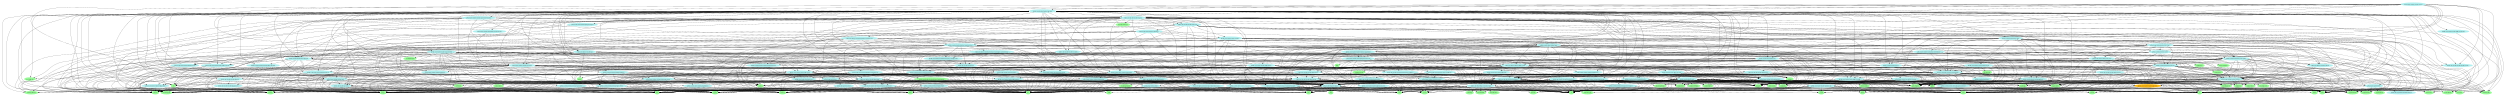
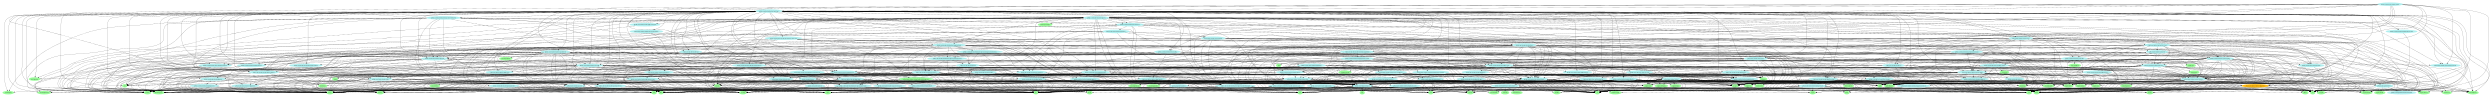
  digraph {
    fontname="Roboto Condensed"
    node [color=paleturquoise fontname="Roboto Condensed" style=filled]
    edge [fontname="Roboto Condensed"]
    n1 [label="github.com/docker/docker/pkg/mflag"]
    n2 [color=palegreen label=errors]
    n3 [color=palegreen label=fmt]
    n4 [label="github.com/docker/docker/pkg/homedir"]
    n5 [color=palegreen label=io]
    n6 [color=palegreen label=os]
    n7 [color=palegreen label=runtime]
    n8 [color=palegreen label=sort]
    n9 [color=palegreen label=strconv]
    n10 [color=palegreen label=strings]
    n11 [color=palegreen label="text/tabwriter"]
    n12 [color=palegreen label=time]
    n13 [label="github.com/opencontainers/runc/libcontainer/user"]
    n14 [color=palegreen label=bufio]
    n15 [color=palegreen label=syscall]
    n16 [label="github.com/docker/docker/api/client/inspect"]
    n17 [color=palegreen label=bytes]
    n18 [color=palegreen label="encoding/json"]
    n19 [color=palegreen label="text/template"]
    n20 [label="github.com/docker/notary/client"]
    n21 [label="github.com/Sirupsen/logrus"]
    n22 [label="github.com/docker/notary/client/changelist"]
    n23 [label="github.com/docker/notary/cryptoservice"]
    n24 [label="github.com/docker/notary/keystoremanager"]
    n25 [label="github.com/docker/notary/passphrase"]
    n26 [label="github.com/docker/notary/trustmanager"]
    n27 [label="github.com/docker/notary/tuf"]
    n28 [label="github.com/docker/notary/tuf/client"]
    n29 [label="github.com/docker/notary/tuf/data"]
    n30 [label="github.com/docker/notary/tuf/keys"]
    n31 [label="github.com/docker/notary/tuf/signed"]
    n32 [label="github.com/docker/notary/tuf/store"]
    n33 [color=palegreen label="io/ioutil"]
    n34 [color=palegreen label="net/http"]
    n35 [color=palegreen label="path/filepath"]
    n36 [color=palegreen label=sync]
    n37 [color=palegreen label=log]
    n38 [color=palegreen label=unsafe]
    n39 [color=palegreen label=path]
    n40 [label="github.com/docker/distribution/uuid"]
    n41 [color=palegreen label="crypto/x509"]
    n42 [color=palegreen label="crypto/rand"]
    n43 [color=palegreen label="archive/zip"]
    n44 [color=palegreen label="encoding/pem"]
    n45 [color=darkgoldenrod1 label="github.com/docker/docker/pkg/term"]
    n46 [color=palegreen label="net/url"]
    n47 [color=palegreen label="math/big"]
    n48 [color=palegreen label="crypto/x509/pkix"]
    n49 [label="github.com/agl/ed25519"]
    n50 [label="github.com/docker/notary"]
    n51 [color=palegreen label="crypto/ecdsa"]
    n52 [color=palegreen label="crypto/elliptic"]
    n53 [color=palegreen label="crypto/rsa"]
    n54 [color=palegreen label="crypto/sha256"]
    n55 [color=palegreen label="encoding/hex"]
    n56 [label="github.com/docker/notary/tuf/utils"]
    n57 [color=palegreen label="crypto/sha512"]
    n58 [color=palegreen label=crypto]
    n59 [color=palegreen label=hash]
    n60 [color=palegreen label="encoding/asn1"]
    n61 [label="github.com/jfrazelle/go/canonical/json"]
    n62 [color=palegreen label=reflect]
    n63 [color=palegreen label="mime/multipart"]
    n64 [color=palegreen label="os/signal"]
    n65 [color=palegreen label="crypto/subtle"]
    n66 [label="github.com/agl/ed25519/edwards25519"]
    n67 [color=palegreen label="crypto/tls"]
    n68 [color=palegreen label="crypto/hmac"]
    n69 [color=palegreen label="encoding/base64"]
    n70 [color=palegreen label=unicode]
    n71 [color=palegreen label=math]
    n72 [color=palegreen label="unicode/utf8"]
    n73 [color=palegreen label="unicode/utf16"]
    n74 [color=palegreen label=encoding]
    n75 [label="github.com/docker/distribution/registry/client"]
    n76 [label="github.com/docker/distribution"]
    n77 [label="github.com/docker/distribution/context"]
    n78 [label="github.com/docker/distribution/digest"]
    n79 [label="github.com/docker/distribution/manifest/schema1"]
    n80 [label="github.com/docker/distribution/reference"]
    n81 [label="github.com/docker/distribution/registry/api/errcode"]
    n82 [label="github.com/docker/distribution/registry/api/v2"]
    n83 [label="github.com/docker/distribution/registry/client/transport"]
    n84 [label="github.com/docker/distribution/registry/storage/cache"]
    n85 [label="github.com/docker/distribution/registry/storage/cache/memory"]
    n86 [color=palegreen label=net]
    n87 [label="github.com/gorilla/mux"]
    n88 [label="golang.org/x/net/context"]
    n89 [color=palegreen label=regexp]
    n90 [label="github.com/docker/docker/pkg/tarsum"]
    n91 [label="github.com/docker/libtrust"]
    n92 [label="github.com/docker/distribution/manifest"]
    n93 [label="github.com/gorilla/context"]
    n94 [color=palegreen label="compress/gzip"]
    n95 [color=palegreen label="archive/tar"]
    n96 [color=palegreen label="encoding/binary"]
    n97 [color=palegreen label="encoding/base32"]
    n98 [label="github.com/docker/docker/api/types/network"]
    n99 [label="github.com/docker/docker/pkg/gitutils"]
    n100 [label="github.com/docker/docker/pkg/symlink"]
    n101 [label="github.com/docker/docker/pkg/urlutil"]
    n102 [color=palegreen label="os/exec"]
    n103 [label="github.com/docker/docker/pkg/system"]
    n104 [label="github.com/docker/go-units"]
    n105 [label="github.com/docker/docker/pkg/mount"]
    n106 [color=palegreen label="compress/bzip2"]
    n107 [label="github.com/docker/docker/image/v1"]
    n108 [label="github.com/docker/docker/image"]
    n109 [label="github.com/docker/docker/layer"]
    n110 [label="github.com/docker/docker/pkg/version"]
    n111 [label="github.com/docker/docker/runconfig"]
    n112 [label="github.com/docker/docker/pkg/ioutils"]
    n113 [label="github.com/docker/docker/pkg/archive"]
    n114 [label="github.com/docker/docker/pkg/stringid"]
    n115 [label="github.com/docker/docker/daemon/graphdriver"]
    n116 [label="github.com/vbatts/tar-split/tar/asm"]
    n117 [label="github.com/vbatts/tar-split/tar/storage"]
    n118 [label="github.com/docker/docker/api/client"]
    n119 [label="github.com/docker/docker/pkg/nat"]
    n120 [label="github.com/docker/docker/pkg/ulimit"]
    n121 [label="github.com/docker/docker/pkg/parsers"]
-   n122 [label="github.com/docker/docker/pkg/blkiodev"]
    n123 [label="github.com/docker/docker/opts"]
    n124 [label="github.com/docker/docker/pkg/signal"]
    n125 [label="github.com/docker/docker/pkg/broadcaster"]
    n126 [label="github.com/docker/docker/pkg/stringutils"]
    n127 [label="github.com/docker/docker/volume"]
    n128 [label="github.com/docker/docker/pkg/pools"]
    n129 [label="github.com/docker/docker/pkg/promise"]
    n130 [label="github.com/docker/docker/pkg/fileutils"]
    n131 [label="github.com/docker/docker/pkg/idtools"]
    n132 [label="github.com/docker/docker/pkg/random"]
    n133 [label="github.com/docker/docker/pkg/chrootarchive"]
    n134 [color=palegreen label="hash/crc64"]
    n135 [label="github.com/vbatts/tar-split/archive/tar"]
    n136 [label="github.com/docker/docker/pkg/ansiescape"]
    n137 [label="github.com/docker/docker/api"]
    n138 [label="github.com/docker/docker/api/types"]
    n139 [color=palegreen label=mime]
    n140 [label="github.com/docker/docker/api/types/filters"]
    n141 [label="github.com/docker/docker/api/types/registry"]
    n142 [color=palegreen label="sync/atomic"]
    n143 [color=palegreen label="math/rand"]
    n144 [label="github.com/docker/docker/errors"]
    n145 [label="github.com/docker/docker/pkg/tlsconfig"]
    n146 [label="github.com/docker/docker/pkg/stdcopy"]
    n147 [label="github.com/docker/docker/api/types/time"]
    n148 [fillcolor=palegreen label="github.com/docker/docker/builder/dockerignore"]
    n149 [label="github.com/docker/docker/cli"]
    n150 [label="github.com/docker/docker/pkg/reexec"]
    n151 [label="github.com/docker/docker/docker"]
    n152 [label="github.com/docker/docker/cliconfig"]
    n153 [label="github.com/docker/docker/dockerversion"]
    n154 [label="github.com/docker/docker/utils"]
    n155 [label="github.com/docker/docker/pkg/streamformatter"]
    n156 [label="github.com/docker/docker/pkg/jsonmessage"]
    n157 [label="github.com/docker/docker/pkg/progress"]
    n158 [label="github.com/docker/docker/pkg/httputils"]
    n159 [label="github.com/docker/docker/reference"]
    n160 [label="github.com/docker/docker/api/client/formatter"]
    n161 [label="github.com/docker/docker/api/client/lib"]
    n162 [label="github.com/docker/docker/registry"]
    n163 [label="github.com/docker/libnetwork/resolvconf/dns"]
    n164 [label="github.com/docker/distribution/registry/client/auth"]
    n165 [color=palegreen label="crypto/sha1"]
    n166 [label="github.com/docker/docker/pkg/jsonlog"]
    n167 [color=palegreen label="text/scanner"]
    n168 [color=palegreen label="net/http/httputil"]
    n169 [label="github.com/docker/docker/pkg/useragent"]
    n170 [color=palegreen label="net/http/cookiejar"]
    n171 [label="github.com/docker/docker/pkg/parsers/kernel"]
    n172 [color=palegreen label=flag]
    n1 -> n2
    n1 -> n3
    n1 -> n4
    n1 -> n5
    n1 -> n6
    n1 -> n7
    n1 -> n8
    n1 -> n9
    n1 -> n10
    n1 -> n11
    n1 -> n12
    n4 -> n6
    n4 -> n7
    n4 -> n13
    n13 -> n2
    n13 -> n3
    n13 -> n5
    n13 -> n6
    n13 -> n9
    n13 -> n10
    n13 -> n14
    n13 -> n15
    n16 -> n3
    n16 -> n5
    n16 -> n17
    n16 -> n18
    n16 -> n19
    n20 -> n2
    n20 -> n3
    n20 -> n6
    n20 -> n12
    n20 -> n17
    n20 -> n18
    n20 -> n21
    n20 -> n22
    n20 -> n23
    n20 -> n24
    n20 -> n25
    n20 -> n26
    n20 -> n27
    n20 -> n28
    n20 -> n29
    n20 -> n30
    n20 -> n31
    n20 -> n32
    n20 -> n33
    n20 -> n34
    n20 -> n35
    n21 -> n3
    n21 -> n5
    n21 -> n6
    n21 -> n7
    n21 -> n8
    n21 -> n10
    n21 -> n12
    n21 -> n14
    n21 -> n15
    n21 -> n17
    n21 -> n18
    n21 -> n36
    n21 -> n37
    n21 -> n38
    n22 -> n3
    n22 -> n6
    n22 -> n8
    n22 -> n12
    n22 -> n18
    n22 -> n21
    n22 -> n29
    n22 -> n33
    n22 -> n39
    n22 -> n40
    n23 -> n2
    n23 -> n3
    n23 -> n5
    n23 -> n6
    n23 -> n10
    n23 -> n21
    n23 -> n25
    n23 -> n26
    n23 -> n29
    n23 -> n33
    n23 -> n35
    n23 -> n41
    n23 -> n42
    n23 -> n43
    n23 -> n44
    n24 -> n2
    n24 -> n3
    n24 -> n10
    n24 -> n12
    n24 -> n21
    n24 -> n26
    n24 -> n29
    n24 -> n31
    n24 -> n35
    n24 -> n41
    n24 -> n42
    n25 -> n2
    n25 -> n3
    n25 -> n5
    n25 -> n6
    n25 -> n10
    n25 -> n14
    n25 -> n35
    n25 -> n45
    n26 -> n2
    n26 -> n3
    n26 -> n5
    n26 -> n6
    n26 -> n10
    n26 -> n12
    n26 -> n21
    n26 -> n25
    n26 -> n29
    n26 -> n33
    n26 -> n34
    n26 -> n35
    n26 -> n36
    n26 -> n39
    n26 -> n41
    n26 -> n42
    n26 -> n44
    n26 -> n46
    n26 -> n47
    n26 -> n48
    n26 -> n49
    n26 -> n50
    n26 -> n51
    n26 -> n52
    n26 -> n53
    n27 -> n3
    n27 -> n10
    n27 -> n12
    n27 -> n17
    n27 -> n18
    n27 -> n21
    n27 -> n29
    n27 -> n30
    n27 -> n31
    n27 -> n35
    n27 -> n54
    n27 -> n55
    n27 -> n56
    n28 -> n3
    n28 -> n5
    n28 -> n10
    n28 -> n17
    n28 -> n18
    n28 -> n21
    n28 -> n27
    n28 -> n29
    n28 -> n30
    n28 -> n31
    n28 -> n32
    n28 -> n35
    n28 -> n39
    n28 -> n54
    n28 -> n55
    n28 -> n56
    n29 -> n2
    n29 -> n3
    n29 -> n5
    n29 -> n10
    n29 -> n12
    n29 -> n17
    n29 -> n21
    n29 -> n33
    n29 -> n41
    n29 -> n47
    n29 -> n49
    n29 -> n51
    n29 -> n53
    n29 -> n54
    n29 -> n55
    n29 -> n57
    n29 -> n58
    n29 -> n59
    n29 -> n60
    n29 -> n61
    n30 -> n2
    n30 -> n29
    n31 -> n2
    n31 -> n3
    n31 -> n5
    n31 -> n10
    n31 -> n12
    n31 -> n21
    n31 -> n26
    n31 -> n29
    n31 -> n30
    n31 -> n33
    n31 -> n41
    n31 -> n42
    n31 -> n44
    n31 -> n47
    n31 -> n49
    n31 -> n51
    n31 -> n53
    n31 -> n54
    n31 -> n56
    n31 -> n58
    n31 -> n61
    n31 -> n62
    n32 -> n2
    n32 -> n3
    n32 -> n5
    n32 -> n6
    n32 -> n17
    n32 -> n21
    n32 -> n29
    n32 -> n33
    n32 -> n34
    n32 -> n35
    n32 -> n39
    n32 -> n46
    n32 -> n56
    n32 -> n63
    n40 -> n3
    n40 -> n5
    n40 -> n6
    n40 -> n12
    n40 -> n15
    n40 -> n42
    n45 -> n2
    n45 -> n5
    n45 -> n6
    n45 -> n15
    n45 -> n38
    n45 -> n64
    n49 -> n5
    n49 -> n57
    n49 -> n65
    n49 -> n66
    n56 -> n2
    n56 -> n3
    n56 -> n5
    n56 -> n6
    n56 -> n10
    n56 -> n17
    n56 -> n26
    n56 -> n29
    n56 -> n34
    n56 -> n35
    n56 -> n39
    n56 -> n46
    n56 -> n54
    n56 -> n55
    n56 -> n57
    n56 -> n67
    n56 -> n68
    n61 -> n2
    n61 -> n3
    n61 -> n5
    n61 -> n7
    n61 -> n8
    n61 -> n9
    n61 -> n10
    n61 -> n17
    n61 -> n36
    n61 -> n62
    n61 -> n69
    n61 -> n70
    n61 -> n71
    n61 -> n72
    n61 -> n73
    n61 -> n74
    n75 -> n3
    n75 -> n5
    n75 -> n6
    n75 -> n9
    n75 -> n12
    n75 -> n17
    n75 -> n18
    n75 -> n33
    n75 -> n34
    n75 -> n46
    n75 -> n76
    n75 -> n77
    n75 -> n78
    n75 -> n79
    n75 -> n80
    n75 -> n81
    n75 -> n82
    n75 -> n83
    n75 -> n84
    n75 -> n85
    n76 -> n2
    n76 -> n3
    n76 -> n5
    n76 -> n10
    n76 -> n12
    n76 -> n34
    n76 -> n77
    n76 -> n78
    n76 -> n79
    n77 -> n2
    n77 -> n3
    n77 -> n7
    n77 -> n10
    n77 -> n12
    n77 -> n21
    n77 -> n34
    n77 -> n36
    n77 -> n40
    n77 -> n86
    n77 -> n87
    n77 -> n88
    n78 -> n2
    n78 -> n3
    n78 -> n5
    n78 -> n8
    n78 -> n10
    n78 -> n17
    n78 -> n33
    n78 -> n36
    n78 -> n58
    n78 -> n59
    n78 -> n89
    n78 -> n90
    n79 -> n18
    n79 -> n21
    n79 -> n41
    n79 -> n78
    n79 -> n91
    n79 -> n92
    n80 -> n2
    n80 -> n3
    n80 -> n78
    n80 -> n89
    n81 -> n3
    n81 -> n8
    n81 -> n10
    n81 -> n18
    n81 -> n34
    n81 -> n36
    n82 -> n10
    n82 -> n34
    n82 -> n46
    n82 -> n78
    n82 -> n80
    n82 -> n81
    n82 -> n87
    n82 -> n89
    n83 -> n2
    n83 -> n3
    n83 -> n5
    n83 -> n6
    n83 -> n14
    n83 -> n34
    n83 -> n36
    n84 -> n3
    n84 -> n76
    n84 -> n77
    n84 -> n78
    n85 -> n36
    n85 -> n76
    n85 -> n77
    n85 -> n78
    n85 -> n80
    n85 -> n84
    n87 -> n2
    n87 -> n3
    n87 -> n10
    n87 -> n17
    n87 -> n34
    n87 -> n39
    n87 -> n46
    n87 -> n89
    n87 -> n93
    n88 -> n2
    n88 -> n3
    n88 -> n12
    n88 -> n36
    n90 -> n2
    n90 -> n3
    n90 -> n5
    n90 -> n8
    n90 -> n9
    n90 -> n10
    n90 -> n17
    n90 -> n54
    n90 -> n55
    n90 -> n58
    n90 -> n59
    n90 -> n94
    n90 -> n95
    n91 -> n2
    n91 -> n3
    n91 -> n5
    n91 -> n6
    n91 -> n8
    n91 -> n10
    n91 -> n12
    n91 -> n17
    n91 -> n18
    n91 -> n33
    n91 -> n35
    n91 -> n36
    n91 -> n39
    n91 -> n41
    n91 -> n42
    n91 -> n44
    n91 -> n46
    n91 -> n47
    n91 -> n48
    n91 -> n51
    n91 -> n52
    n91 -> n53
    n91 -> n54
    n91 -> n57
    n91 -> n58
    n91 -> n67
    n91 -> n69
    n91 -> n70
    n91 -> n86
    n91 -> n96
    n91 -> n97
    n93 -> n12
    n93 -> n34
    n93 -> n36
    n99 -> n3
    n99 -> n6
    n99 -> n10
    n99 -> n33
    n99 -> n34
    n99 -> n35
    n99 -> n46
    n99 -> n100
    n99 -> n101
    n99 -> n102
    n100 -> n2
    n100 -> n6
    n100 -> n10
    n100 -> n17
    n100 -> n35
    n100 -> n103
    n101 -> n10
    n101 -> n89
    n103 -> n2
    n103 -> n5
    n103 -> n6
    n103 -> n9
    n103 -> n10
    n103 -> n12
    n103 -> n14
    n103 -> n15
    n103 -> n35
    n103 -> n38
    n103 -> n104
    n104 -> n3
    n104 -> n9
    n104 -> n10
    n104 -> n12
    n104 -> n89
    n105 -> n3
    n105 -> n5
    n105 -> n6
    n105 -> n10
    n105 -> n12
    n105 -> n14
    n105 -> n15
    n107 -> n3
    n107 -> n10
    n107 -> n18
    n107 -> n21
    n107 -> n78
    n107 -> n89
    n107 -> n108
    n107 -> n109
    n107 -> n110
    n108 -> n2
    n108 -> n3
    n108 -> n5
    n108 -> n6
    n108 -> n12
    n108 -> n18
    n108 -> n21
    n108 -> n33
    n108 -> n35
    n108 -> n36
    n108 -> n78
    n108 -> n109
    n108 -> n111
    n109 -> n2
    n109 -> n3
    n109 -> n5
    n109 -> n6
    n109 -> n7
    n109 -> n9
    n109 -> n17
    n109 -> n21
    n109 -> n33
    n109 -> n35
    n109 -> n36
    n109 -> n78
    n109 -> n89
    n109 -> n94
    n109 -> n95
    n109 -> n112
    n109 -> n113
    n109 -> n114
    n109 -> n115
    n109 -> n116
    n109 -> n117
    n110 -> n9
    n110 -> n10
    n110 -> n118
    n111 -> n1
    n111 -> n3
    n111 -> n5
    n111 -> n7
    n111 -> n9
    n111 -> n10
    n111 -> n18
    n111 -> n33
    n111 -> n39
    n111 -> n104
    n111 -> n105
    n111 -> n112
    n111 -> n119
    n111 -> n120
    n111 -> n121
-   n111 -> n122
    n111 -> n123
    n111 -> n124
    n111 -> n125
    n111 -> n126
    n111 -> n127
    n112 -> n2
    n112 -> n3
    n112 -> n5
    n112 -> n6
    n112 -> n17
    n112 -> n33
    n112 -> n34
    n112 -> n36
    n112 -> n54
    n112 -> n55
    n112 -> n88
    n113 -> n2
    n113 -> n3
    n113 -> n5
    n113 -> n6
    n113 -> n7
    n113 -> n8
    n113 -> n10
    n113 -> n12
    n113 -> n14
    n113 -> n15
    n113 -> n17
    n113 -> n21
    n113 -> n33
    n113 -> n35
    n113 -> n38
    n113 -> n94
    n113 -> n95
    n113 -> n102
    n113 -> n103
    n113 -> n106
    n113 -> n112
    n113 -> n128
    n113 -> n129
    n113 -> n130
    n113 -> n131
    n114 -> n5
    n114 -> n9
    n114 -> n10
    n114 -> n42
    n114 -> n55
    n114 -> n89
    n114 -> n132
    n115 -> n2
    n115 -> n3
    n115 -> n6
    n115 -> n10
    n115 -> n12
    n115 -> n15
    n115 -> n21
    n115 -> n35
    n115 -> n112
    n115 -> n113
    n115 -> n131
    n115 -> n133
    n116 -> n3
    n116 -> n5
    n116 -> n17
    n116 -> n33
    n116 -> n36
    n116 -> n59
    n116 -> n117
    n116 -> n134
    n116 -> n135
    n117 -> n2
    n117 -> n5
    n117 -> n6
    n117 -> n17
    n117 -> n18
    n117 -> n35
    n117 -> n72
    n117 -> n134
    n118 -> n1
    n118 -> n2
    n118 -> n3
    n118 -> n5
    n118 -> n6
    n118 -> n7
    n118 -> n8
    n118 -> n9
    n118 -> n10
    n118 -> n11
    n118 -> n12
    n118 -> n14
    n118 -> n16
    n118 -> n17
    n118 -> n18
    n118 -> n19
    n118 -> n20
    n118 -> n21
    n118 -> n25
    n118 -> n26
    n118 -> n29
    n118 -> n33
    n118 -> n34
    n118 -> n35
    n118 -> n36
    n118 -> n45
    n118 -> n46
    n118 -> n55
    n118 -> n64
    n118 -> n69
    n118 -> n78
    n118 -> n83
    n118 -> n86
    n118 -> n89
    n118 -> n95
    n118 -> n98
    n118 -> n99
    n118 -> n101
    n118 -> n102
    n118 -> n103
    n118 -> n104
    n118 -> n111
    n118 -> n112
    n118 -> n113
    n118 -> n114
    n118 -> n119
    n118 -> n120
    n118 -> n123
    n118 -> n124
    n118 -> n126
    n118 -> n129
    n118 -> n130
    n118 -> n136
    n118 -> n137
    n118 -> n138
    n118 -> n140
    n118 -> n141
    n118 -> n144
    n118 -> n145
    n118 -> n146
    n118 -> n148
    n118 -> n149
    n118 -> n152
    n118 -> n153
    n118 -> n154
    n118 -> n155
    n118 -> n156
    n118 -> n157
    n118 -> n158
    n118 -> n159
    n118 -> n160
    n118 -> n161
    n118 -> n162
    n118 -> n163
    n118 -> n164
    n119 -> n3
    n119 -> n8
    n119 -> n9
    n119 -> n10
    n119 -> n86
    n119 -> n121
    n120 -> n3
    n120 -> n9
    n120 -> n10
    n121 -> n3
    n121 -> n9
    n121 -> n10
-   n122 -> n3
    n123 -> n3
    n123 -> n6
    n123 -> n7
    n123 -> n9
    n123 -> n10
    n123 -> n14
    n123 -> n46
    n123 -> n86
    n123 -> n89
    n123 -> n104
    n123 -> n120
-   n123 -> n122
    n124 -> n3
    n124 -> n6
    n124 -> n7
    n124 -> n9
    n124 -> n10
    n124 -> n15
    n124 -> n21
    n124 -> n64
    n124 -> n142
    n125 -> n5
    n125 -> n36
    n126 -> n10
    n126 -> n17
    n126 -> n18
    n126 -> n132
    n126 -> n143
    n127 -> n3
    n127 -> n6
    n127 -> n7
    n127 -> n10
    n127 -> n21
    n127 -> n35
    n127 -> n103
    n127 -> n144
    n128 -> n5
    n128 -> n14
    n128 -> n36
    n128 -> n112
    n130 -> n2
    n130 -> n3
    n130 -> n5
    n130 -> n6
    n130 -> n10
    n130 -> n21
    n130 -> n33
    n130 -> n35
    n130 -> n89
    n130 -> n167
    n131 -> n3
    n131 -> n6
    n131 -> n8
    n131 -> n9
    n131 -> n10
    n131 -> n14
    n131 -> n15
    n131 -> n35
    n131 -> n102
    n131 -> n103
    n132 -> n5
    n132 -> n12
    n132 -> n36
    n132 -> n42
    n132 -> n47
    n132 -> n71
    n132 -> n143
    n133 -> n3
    n133 -> n5
    n133 -> n6
    n133 -> n7
    n133 -> n15
    n133 -> n17
    n133 -> n18
    n133 -> n33
    n133 -> n35
    n133 -> n103
    n133 -> n113
    n133 -> n131
    n133 -> n150
    n133 -> n172
    n135 -> n2
    n135 -> n3
    n135 -> n5
    n135 -> n6
    n135 -> n9
    n135 -> n10
    n135 -> n12
    n135 -> n15
    n135 -> n17
    n135 -> n33
    n135 -> n39
    n136 -> n17
    n137 -> n3
    n137 -> n8
    n137 -> n9
    n137 -> n10
    n137 -> n21
    n137 -> n35
    n137 -> n91
    n137 -> n103
    n137 -> n110
    n137 -> n138
    n137 -> n139
    n138 -> n5
    n138 -> n6
    n138 -> n12
    n138 -> n14
    n138 -> n86
    n138 -> n98
    n138 -> n110
    n138 -> n111
    n138 -> n119
    n138 -> n120
    n138 -> n140
    n138 -> n141
    n140 -> n2
    n140 -> n3
    n140 -> n10
    n140 -> n18
    n140 -> n89
    n141 -> n18
    n141 -> n86
    n144 -> n34
    n144 -> n81
    n145 -> n3
    n145 -> n6
    n145 -> n21
    n145 -> n33
    n145 -> n41
    n145 -> n67
    n146 -> n2
    n146 -> n5
    n146 -> n21
    n146 -> n96
    n147 -> n3
    n147 -> n9
    n147 -> n10
    n147 -> n12
    n147 -> n71
    n148 -> n3
    n148 -> n5
    n148 -> n10
    n148 -> n14
    n148 -> n35
    n149 -> n1
    n149 -> n2
    n149 -> n3
    n149 -> n5
    n149 -> n6
    n149 -> n10
    n149 -> n62
    n149 -> n145
    n150 -> n3
    n150 -> n6
    n150 -> n15
    n150 -> n35
    n150 -> n102
    n151 -> n1
    n151 -> n3
    n151 -> n6
    n151 -> n8
    n151 -> n21
    n151 -> n35
    n151 -> n45
    n151 -> n118
    n151 -> n123
    n151 -> n145
    n151 -> n149
    n151 -> n150
    n151 -> n152
    n151 -> n153
    n151 -> n154
    n152 -> n3
    n152 -> n4
    n152 -> n5
    n152 -> n6
    n152 -> n10
    n152 -> n18
    n152 -> n33
    n152 -> n35
    n152 -> n69
    n152 -> n138
    n154 -> n3
    n154 -> n5
    n154 -> n6
    n154 -> n7
    n154 -> n10
    n154 -> n33
    n154 -> n35
    n154 -> n55
    n154 -> n81
    n154 -> n89
    n154 -> n102
    n154 -> n113
    n154 -> n114
    n154 -> n130
    n154 -> n153
    n154 -> n165
    n155 -> n3
    n155 -> n5
    n155 -> n18
    n155 -> n156
    n155 -> n157
    n156 -> n3
    n156 -> n5
    n156 -> n10
    n156 -> n12
    n156 -> n18
    n156 -> n45
    n156 -> n104
    n156 -> n166
    n157 -> n3
    n157 -> n5
    n158 -> n2
    n158 -> n3
    n158 -> n5
    n158 -> n10
    n158 -> n12
    n158 -> n21
    n158 -> n34
    n158 -> n89
    n158 -> n139
    n158 -> n156
    n159 -> n2
    n159 -> n3
    n159 -> n6
    n159 -> n8
    n159 -> n10
    n159 -> n18
    n159 -> n33
    n159 -> n35
    n159 -> n36
    n159 -> n78
    n159 -> n80
    n159 -> n107
    n159 -> n108
    n160 -> n3
    n160 -> n5
    n160 -> n9
    n160 -> n10
    n160 -> n11
    n160 -> n12
    n160 -> n17
    n160 -> n19
    n160 -> n104
    n160 -> n114
    n160 -> n126
    n160 -> n137
    n160 -> n138
    n160 -> n159
    n161 -> n2
    n161 -> n3
    n161 -> n5
    n161 -> n6
    n161 -> n9
    n161 -> n10
    n161 -> n12
    n161 -> n17
    n161 -> n18
    n161 -> n33
    n161 -> n34
    n161 -> n35
    n161 -> n46
    n161 -> n67
    n161 -> n69
    n161 -> n86
    n161 -> n89
    n161 -> n104
    n161 -> n111
    n161 -> n138
    n161 -> n140
    n161 -> n141
    n161 -> n147
    n161 -> n168
    n162 -> n1
    n162 -> n2
    n162 -> n3
    n162 -> n5
    n162 -> n6
    n162 -> n7
    n162 -> n9
    n162 -> n10
    n162 -> n12
    n162 -> n15
    n162 -> n17
    n162 -> n18
    n162 -> n21
    n162 -> n33
    n162 -> n34
    n162 -> n35
    n162 -> n36
    n162 -> n41
    n162 -> n46
    n162 -> n54
    n162 -> n55
    n162 -> n57
    n162 -> n67
    n162 -> n75
    n162 -> n78
    n162 -> n81
    n162 -> n82
    n162 -> n83
    n162 -> n86
    n162 -> n90
    n162 -> n112
    n162 -> n114
    n162 -> n123
    n162 -> n138
    n162 -> n141
    n162 -> n145
    n162 -> n153
    n162 -> n158
    n162 -> n159
    n162 -> n169
    n162 -> n170
    n162 -> n171
    n163 -> n89
    n164 -> n2
    n164 -> n3
    n164 -> n10
    n164 -> n12
    n164 -> n18
    n164 -> n21
    n164 -> n34
    n164 -> n36
    n164 -> n46
    n164 -> n75
    n164 -> n83
    n166 -> n2
    n166 -> n3
    n166 -> n12
    n166 -> n17
    n166 -> n18
    n166 -> n72
    n169 -> n10
    n171 -> n2
    n171 -> n3
    n171 -> n15
    n171 -> n17
  }
